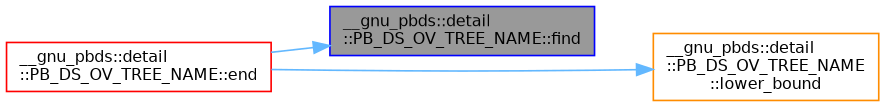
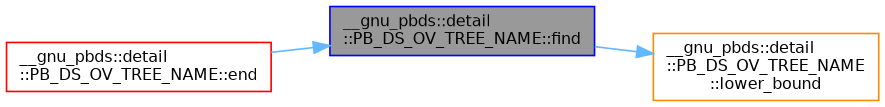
  digraph {
    rankdir=LR
    node [fillcolor=white fontname=Helvetica fontsize=10 shape=box style=filled]
    edge [color=steelblue1 fontname=Helvetica fontsize=10 labelfontname=Helvetica labelfontsize=10 style=solid]
    n1 [color=blue fillcolor=grey60 fontcolor=black height=0.2 label="__gnu_pbds::detail\l::PB_DS_OV_TREE_NAME::find" width=0.4]
    n2 [color=darkorange height=0.2 label="__gnu_pbds::detail\l::PB_DS_OV_TREE_NAME\l::lower_bound" width=0.4]
    n3 [color=red height=0.2 label="__gnu_pbds::detail\l::PB_DS_OV_TREE_NAME::end" width=0.4]
-   n3 -> n2
+   n1 -> n2
    n3 -> n1
  }
